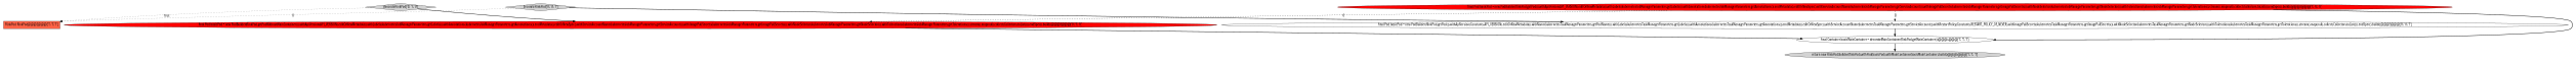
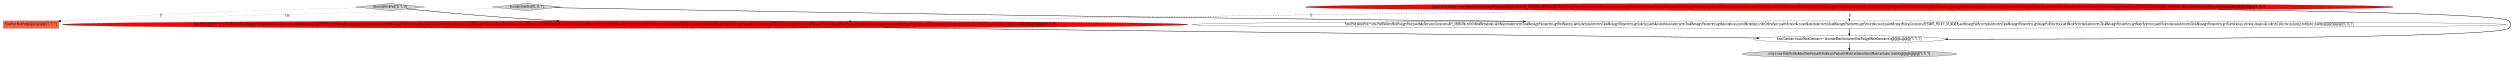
  digraph {
    fontname="Fira Sans"
    node [fillcolor=lightgray fontname="Fira Sans" shape=ellipse style=filled]
    edge [fontname="Fira Sans" style=bold]
    n1 [fillcolor=tomato label="FlinkPod flinkPod@@@2@@@['1', '1', '1']" shape=box]
    n2 [fillcolor=red label="final Pod basicPod = new PodBuilder(flinkPod.getPod()).withApiVersion(API_VERSION).editOrNewMetadata().withLabels(kubernetesJobManagerParameters.getLabels()).withAnnotations(kubernetesJobManagerParameters.getAnnotations()).endMetadata().editOrNewSpec().withServiceAccountName(kubernetesJobManagerParameters.getServiceAccount()).withImagePullSecrets(kubernetesJobManagerParameters.getImagePullSecrets()).withNodeSelector(kubernetesJobManagerParameters.getNodeSelector()).withTolerations(kubernetesJobManagerParameters.getTolerations().stream().map(null).collect(Collectors.toList())).endSpec().build()@@@3@@@['1', '0', '0']"]
    n3 [fillcolor=white label="final Pod basicPod = new PodBuilder(flinkPod.getPod()).withApiVersion(Constants.API_VERSION).editOrNewMetadata().withName(kubernetesTaskManagerParameters.getPodName()).withLabels(kubernetesTaskManagerParameters.getLabels()).withAnnotations(kubernetesTaskManagerParameters.getAnnotations()).endMetadata().editOrNewSpec().withServiceAccountName(kubernetesTaskManagerParameters.getServiceAccount()).withRestartPolicy(Constants.RESTART_POLICY_OF_NEVER).withImagePullSecrets(kubernetesTaskManagerParameters.getImagePullSecrets()).withNodeSelector(kubernetesTaskManagerParameters.getNodeSelector()).withTolerations(kubernetesTaskManagerParameters.getTolerations().stream().map(null).collect(Collectors.toList())).endSpec().build()@@@3@@@['0', '0', '1']"]
    n4 [fillcolor=white label="final Container basicMainContainer = decorateMainContainer(flinkPod.getMainContainer())@@@4@@@['1', '1', '1']"]
    n5 [fillcolor=red label="final Pod basicPod = new PodBuilder(flinkPod.getPodWithoutMainContainer()).withApiVersion(API_VERSION).editOrNewMetadata().withLabels(kubernetesJobManagerParameters.getLabels()).withAnnotations(kubernetesJobManagerParameters.getAnnotations()).endMetadata().editOrNewSpec().withServiceAccountName(kubernetesJobManagerParameters.getServiceAccount()).withImagePullSecrets(kubernetesJobManagerParameters.getImagePullSecrets()).withNodeSelector(kubernetesJobManagerParameters.getNodeSelector()).withTolerations(kubernetesJobManagerParameters.getTolerations().stream().map(null).collect(Collectors.toList())).endSpec().build()@@@3@@@['0', '1', '0']"]
    n6 [label="return new FlinkPod.Builder(flinkPod).withPod(basicPod).withMainContainer(basicMainContainer).build()@@@5@@@['1', '1', '1']"]
    n7 [label="decorateFlinkPod['0', '1', '0']" shape=diamond]
    n8 [label="decorateFlinkPod['0', '0', '1']" shape=diamond]
    n2 -> n3 [label=0 style=dashed]
    n2 -> n4
    n2 -> n5 [label=0 style=dashed]
    n3 -> n4
    n4 -> n6
    n5 -> n4
-   n7 -> n1 [label=true style=dotted]
+   n7 -> n1 [label=0 style=dotted]
    n7 -> n5
-   n8 -> n1 [label=0 style=dotted]
+   n8 -> n1 [label=true style=dotted]
    n8 -> n3
  }
